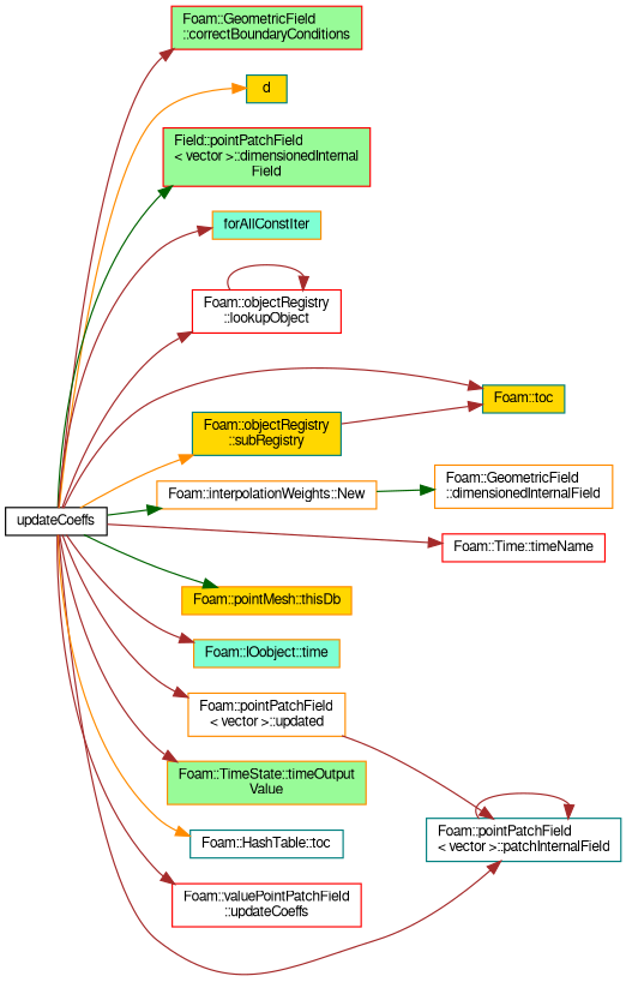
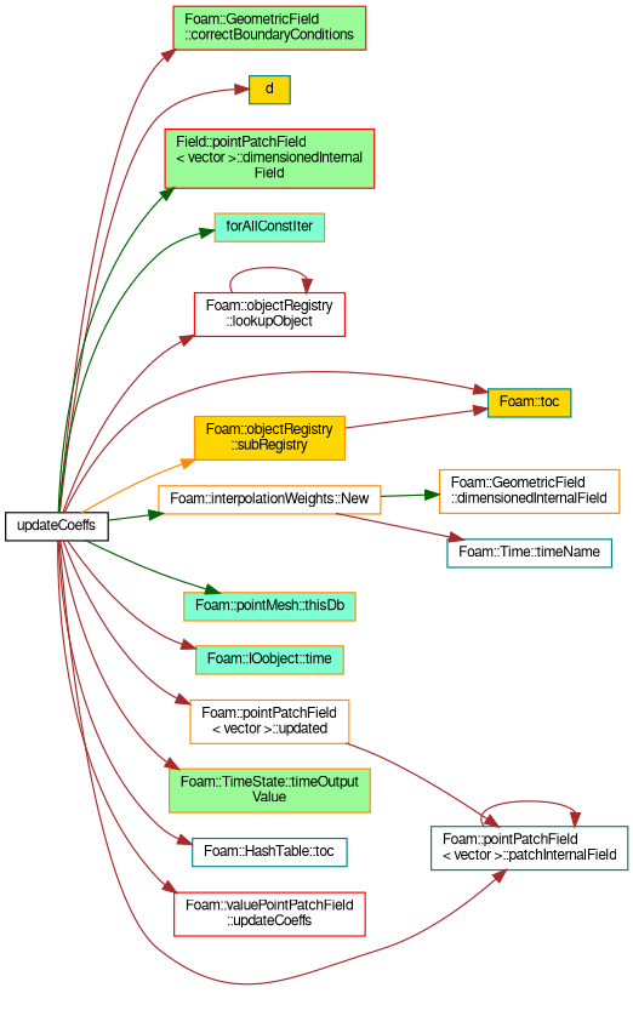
  digraph {
    rankdir=LR
    node [color=darkorange fillcolor=white fontname=FreeSans fontsize=10 shape=record style=filled]
    edge [color=brown fontname=FreeSans fontsize=10 labelfontname=FreeSans labelfontsize=10 style=solid]
    n1 [color=black fontcolor=black height=0.2 label=updateCoeffs width=0.4]
    n2 [color=red fillcolor=palegreen height=0.2 label="Foam::GeometricField\l::correctBoundaryConditions" width=0.4]
    n3 [color=teal fillcolor=gold height=0.2 label=d width=0.4]
    n4 [color=red fillcolor=palegreen height=0.2 label="Field::pointPatchField\l\< vector \>::dimensionedInternal\lField" width=0.4]
    n5 [fillcolor=aquamarine height=0.2 label=forAllConstIter width=0.4]
    n6 [color=red height=0.2 label="Foam::objectRegistry\l::lookupObject" width=0.4]
    n7 [color=teal fillcolor=gold height=0.2 label="Foam::toc" width=0.4]
    n8 [height=0.2 label="Foam::interpolationWeights::New" width=0.4]
    n9 [color=teal height=0.2 label="Foam::pointPatchField\l\< vector \>::patchInternalField" width=0.4]
-   n10 [color=teal fillcolor=gold height=0.2 label="Foam::objectRegistry\l::subRegistry" width=0.4]
-   n11 [fillcolor=gold height=0.2 label="Foam::pointMesh::thisDb" width=0.4]
+   n10 [fillcolor=gold height=0.2 label="Foam::objectRegistry\l::subRegistry" width=0.4]
+   n11 [fillcolor=aquamarine height=0.2 label="Foam::pointMesh::thisDb" width=0.4]
    n12 [fillcolor=aquamarine height=0.2 label="Foam::IOobject::time" width=0.4]
-   n13 [color=red height=0.2 label="Foam::Time::timeName" width=0.4]
+   n13 [color=teal height=0.2 label="Foam::Time::timeName" width=0.4]
    n14 [fillcolor=palegreen height=0.2 label="Foam::TimeState::timeOutput\lValue" width=0.4]
    n15 [color=teal height=0.2 label="Foam::HashTable::toc" width=0.4]
    n16 [color=red height=0.2 label="Foam::valuePointPatchField\l::updateCoeffs" width=0.4]
    n17 [height=0.2 label="Foam::pointPatchField\l\< vector \>::updated" width=0.4]
    n18 [height=0.2 label="Foam::GeometricField\l::dimensionedInternalField" width=0.4]
    n1 -> n2
-   n1 -> n3 [color=darkorange]
+   n1 -> n3
    n1 -> n4 [color=darkgreen]
-   n1 -> n5
+   n1 -> n5 [color=darkgreen]
    n1 -> n6
    n1 -> n7
    n1 -> n8 [color=darkgreen]
    n1 -> n9
    n1 -> n10 [color=darkorange]
    n1 -> n11 [color=darkgreen]
    n1 -> n12
-   n1 -> n13
+   n8 -> n13
    n1 -> n14
-   n1 -> n15 [color=darkorange]
+   n1 -> n15
    n1 -> n16
    n1 -> n17
    n6 -> n6
    n8 -> n18 [color=darkgreen]
    n9 -> n9
    n10 -> n7
    n17 -> n9
  }
